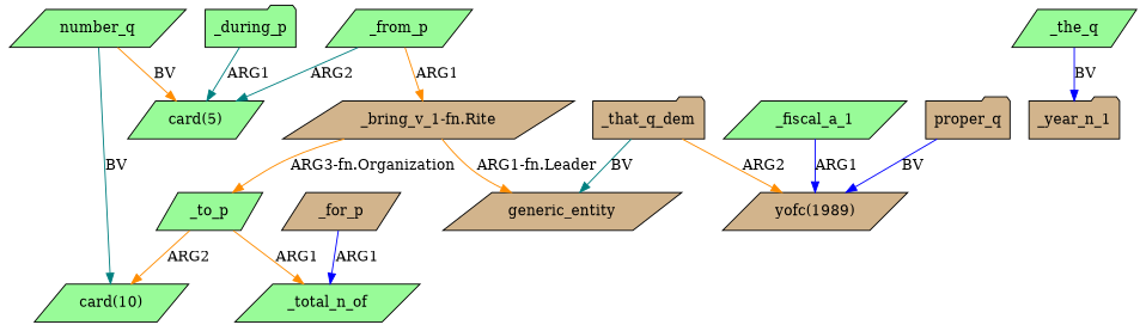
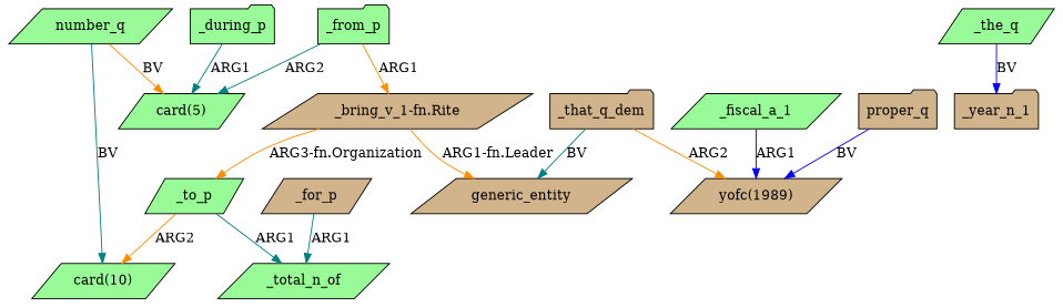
  digraph {
    node [fillcolor=palegreen shape=parallelogram style=filled]
    edge [color=darkorange]
-   _from_p
+   _from_p [shape=folder]
    "card(5)"
    "_bring_v_1-fn.Rite" [fillcolor=tan]
    generic_entity [fillcolor=tan]
    _to_p
    number_q
    "card(10)"
    _year_n_1 [fillcolor=tan shape=folder]
    _the_q
    _for_p [fillcolor=tan]
    _total_n_of
    _during_p [shape=folder]
    "yofc(1989)" [fillcolor=tan]
    _fiscal_a_1
    _that_q_dem [fillcolor=tan shape=folder]
    proper_q [fillcolor=tan shape=folder]
    _from_p -> "card(5)" [color=teal label=ARG2]
    _from_p -> "_bring_v_1-fn.Rite" [label=ARG1]
    "_bring_v_1-fn.Rite" -> generic_entity [label="ARG1-fn.Leader"]
    "_bring_v_1-fn.Rite" -> _to_p [label="ARG3-fn.Organization"]
    _to_p -> "card(10)" [label=ARG2]
-   _to_p -> _total_n_of [label=ARG1]
+   _to_p -> _total_n_of [color=teal label=ARG1]
    number_q -> "card(5)" [label=BV]
    number_q -> "card(10)" [color=teal label=BV]
    _the_q -> _year_n_1 [color=blue label=BV]
-   _for_p -> _total_n_of [color=blue label=ARG1]
+   _for_p -> _total_n_of [color=teal label=ARG1]
    _during_p -> "card(5)" [color=teal label=ARG1]
    _fiscal_a_1 -> "yofc(1989)" [color=blue label=ARG1]
    _that_q_dem -> generic_entity [color=teal label=BV]
    _that_q_dem -> "yofc(1989)" [label=ARG2]
    proper_q -> "yofc(1989)" [color=blue label=BV]
  }
